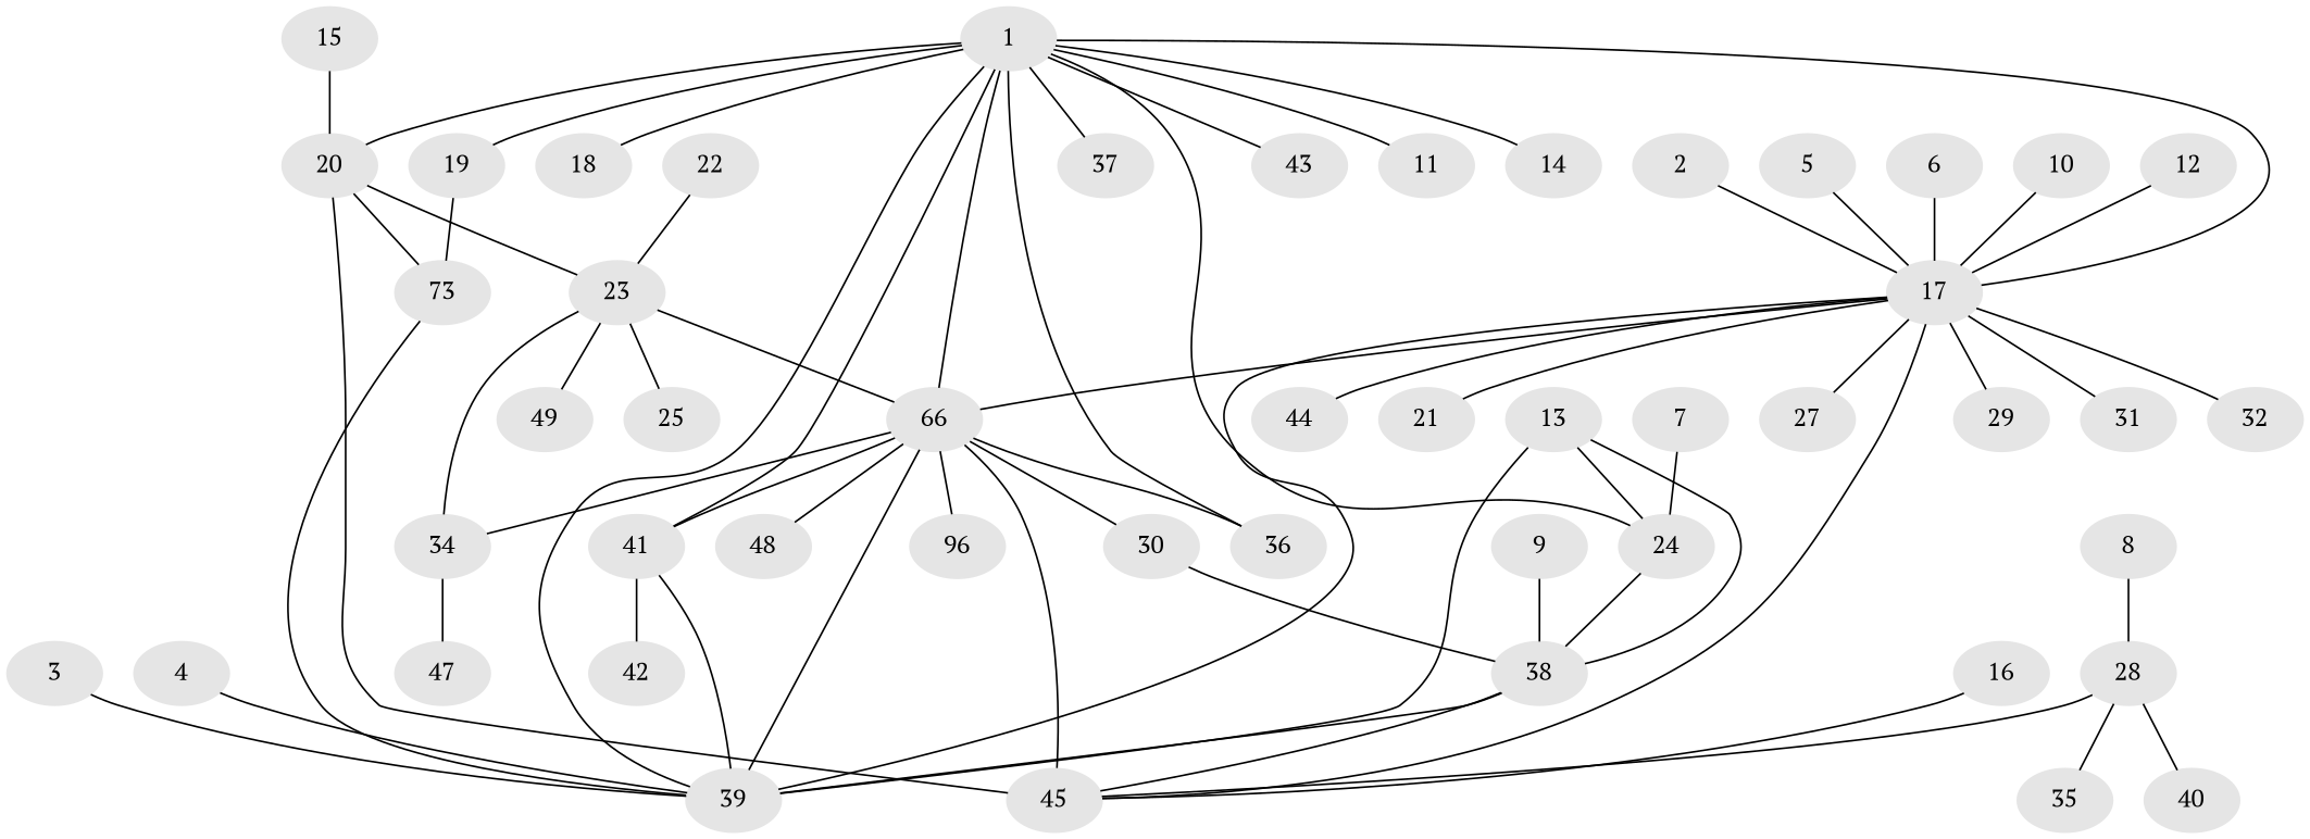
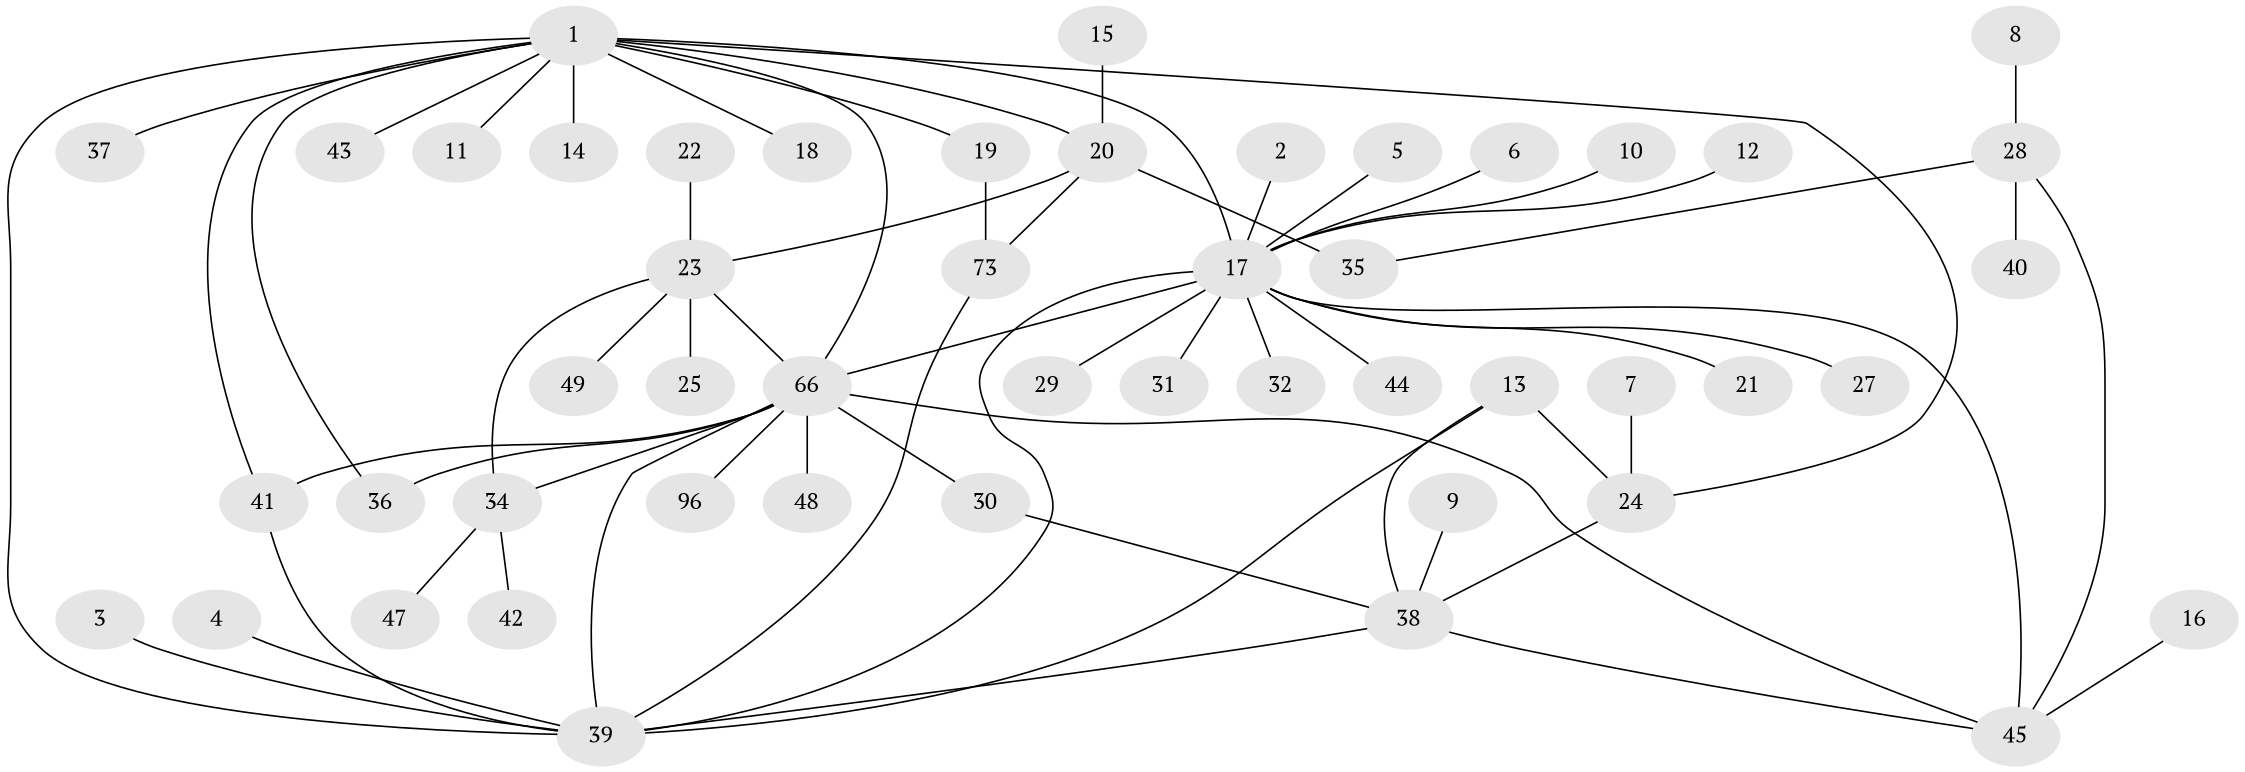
  graph {
    fontname="PT Serif"
    node [color=gray90 fontname="PT Serif" style=filled]
    edge [fontname="PT Serif" weight=1.0]
    1
    11
    14
    17
    18
    19
    20
    24
    n9 [label=66]
    36
    37
    39
    41
    43
    45
    21
    27
    29
    31
    32
    44
    n22 [label=73]
    23
    38
    34
    30
    n27 [label=96]
    48
    2
    3
    4
    5
    6
    7
    8
    28
    35
    40
    9
    10
    12
    13
    15
    16
    25
    49
    22
    42
    47
    1 -- 11
    1 -- 14
    1 -- 17
    1 -- 18
    1 -- 19
    1 -- 20
    1 -- 24
    1 -- n9
    1 -- 36
    1 -- 37
    1 -- 39
    1 -- 41
    1 -- 43
    17 -- n9
    17 -- 39
    17 -- 45
    17 -- 21
    17 -- 27
    17 -- 29
    17 -- 31 [weight=3.0]
    17 -- 32
    17 -- 44
    19 -- n22
-   20 -- 45 [weight=4.0]
+   20 -- 35 [weight=4.0]
    20 -- n22
    20 -- 23
    24 -- 38
    n9 -- 36
    n9 -- 39
    n9 -- 41
    n9 -- 45
    n9 -- 34
    n9 -- 30
    n9 -- n27
    n9 -- 48
    41 -- 39
    n22 -- 39
    23 -- n9 [weight=2.0]
    23 -- 34 [weight=2.0]
    23 -- 25
    23 -- 49
    38 -- 39
    38 -- 45
-   41 -- 42
+   34 -- 42
    34 -- 47
    30 -- 38
    2 -- 17
    3 -- 39
    4 -- 39
    5 -- 17
    6 -- 17
    7 -- 24
    8 -- 28
    28 -- 45
    28 -- 35
    28 -- 40
    9 -- 38
    10 -- 17
    12 -- 17
    13 -- 24
    13 -- 39
    13 -- 38
    15 -- 20
    16 -- 45
    22 -- 23
  }
